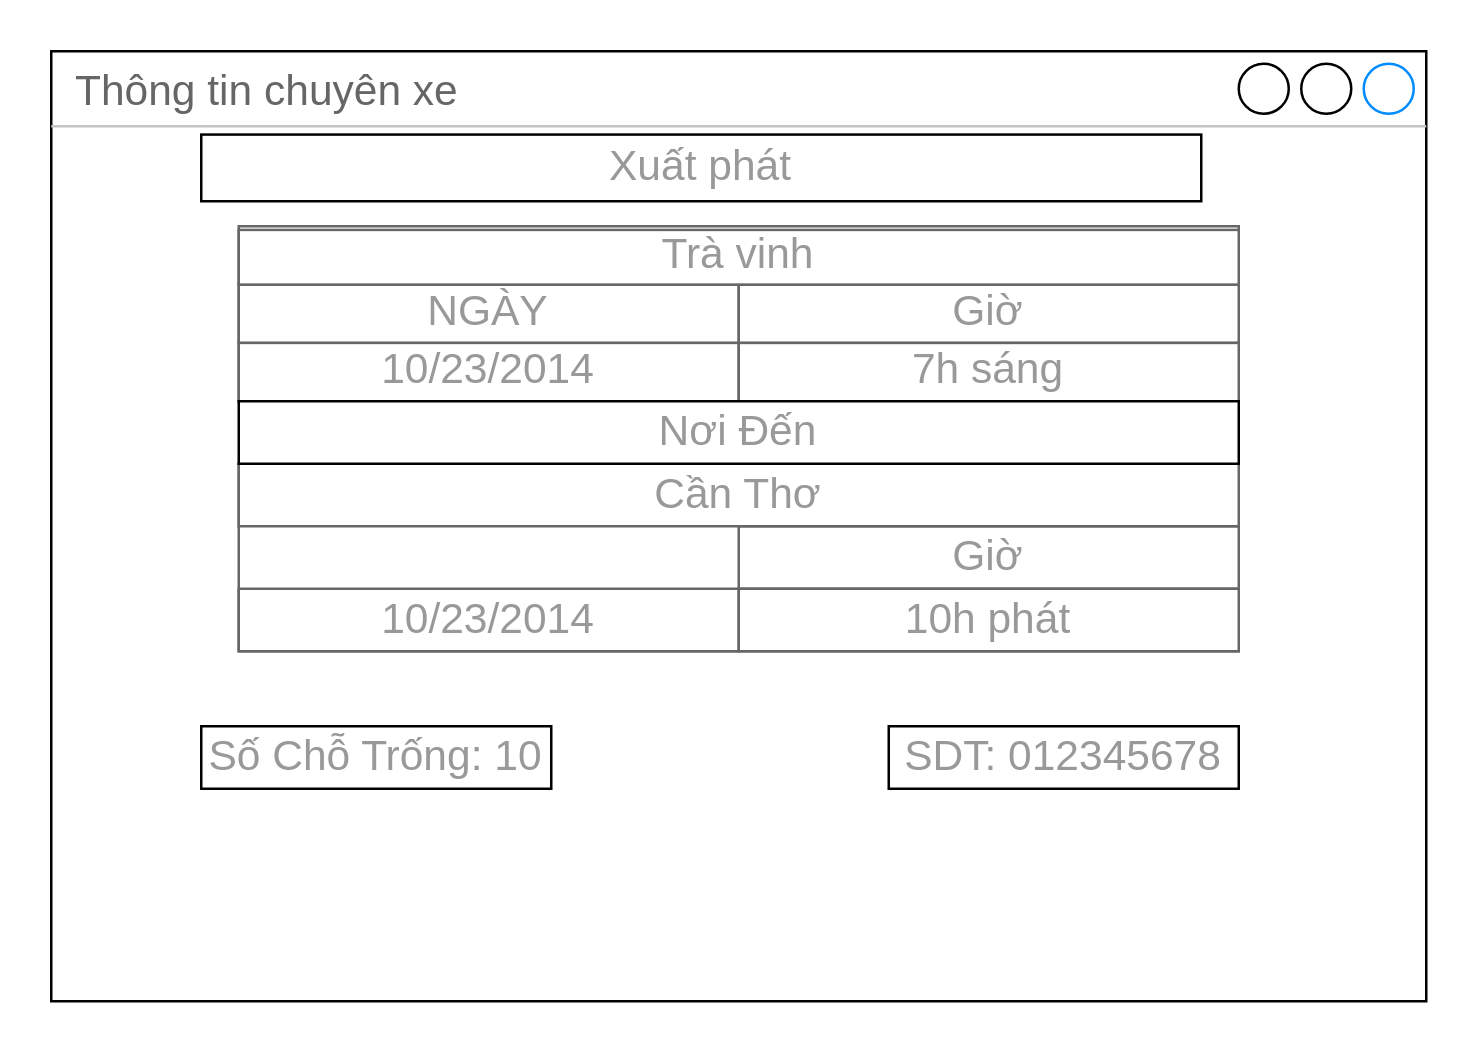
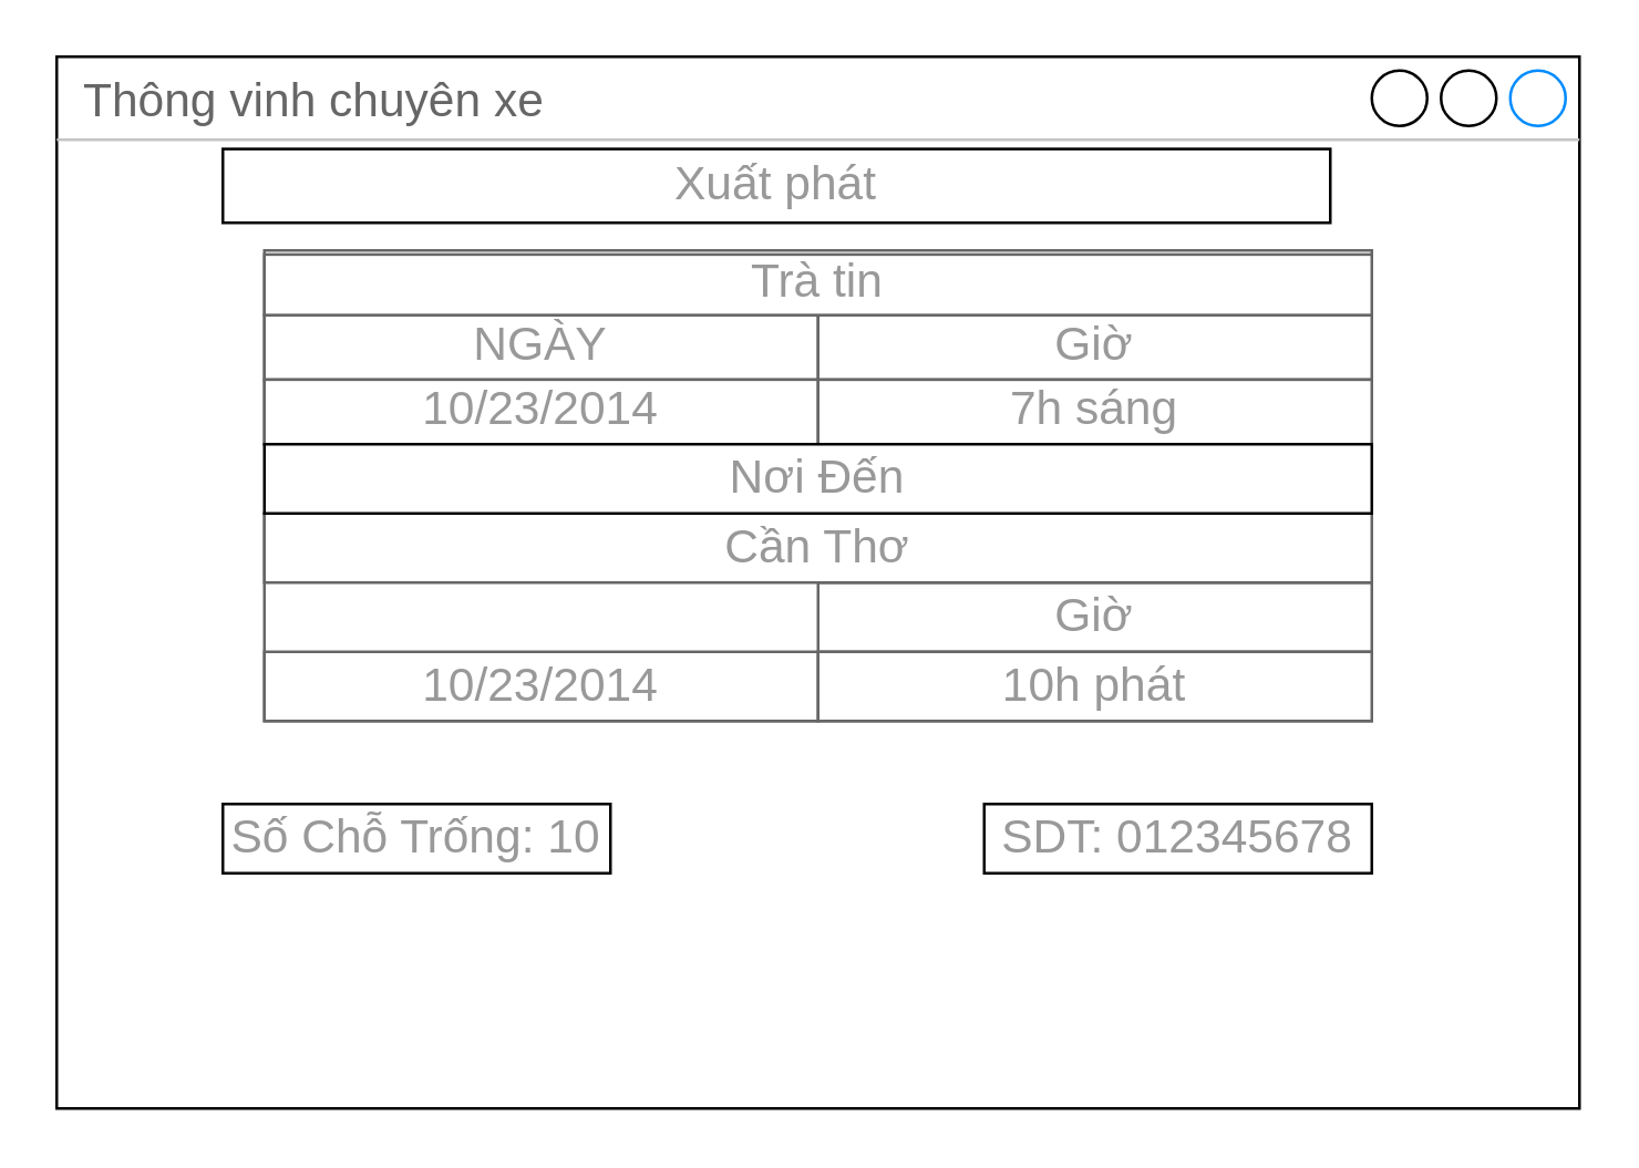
  <mxCell id="0" />
  <mxCell id="1" parent="0" />
- <mxCell id="2" value="Thông tin chuyên xe" style="strokeWidth=1;shadow=0;dashed=0;align=center;html=1;shape=mxgraph.mockup.containers.window;align=left;verticalAlign=top;spacingLeft=8;strokeColor2=#008cff;strokeColor3=#c4c4c4;fontColor=#666666;mainText=;fontSize=17;labelBackgroundColor=none;whiteSpace=wrap;" vertex="1" parent="1"><mxGeometry x="20" y="20" width="550" height="380" as="geometry" /></mxCell>
+ <mxCell id="2" value="Thông vinh chuyên xe" style="strokeWidth=1;shadow=0;dashed=0;align=center;html=1;shape=mxgraph.mockup.containers.window;align=left;verticalAlign=top;spacingLeft=8;strokeColor2=#008cff;strokeColor3=#c4c4c4;fontColor=#666666;mainText=;fontSize=17;labelBackgroundColor=none;whiteSpace=wrap;" vertex="1" parent="1"><mxGeometry x="20" y="20" width="550" height="380" as="geometry" /></mxCell>
  <mxCell id="3" value="" style="strokeWidth=1;shadow=0;dashed=0;align=center;html=1;shape=mxgraph.mockup.misc.rrect;rSize=0;strokeColor=#666666;" vertex="1" parent="1"><mxGeometry x="95" y="90" width="400" height="70" as="geometry" /></mxCell>
  <mxCell id="4" value="NGÀY" style="strokeColor=inherit;fillColor=inherit;gradientColor=inherit;strokeWidth=1;shadow=0;dashed=0;align=center;html=1;shape=mxgraph.mockup.misc.rrect;rSize=0;fontSize=17;fontColor=#999999;whiteSpace=wrap;" vertex="1" parent="3"><mxGeometry y="23.336" width="200" height="23.336" as="geometry" /></mxCell>
  <mxCell id="5" value="Giờ" style="strokeColor=inherit;fillColor=inherit;gradientColor=inherit;strokeWidth=1;shadow=0;dashed=0;align=center;html=1;shape=mxgraph.mockup.misc.rrect;rSize=0;fontSize=17;fontColor=#999999;whiteSpace=wrap;" vertex="1" parent="3"><mxGeometry x="200" y="23.333" width="200" height="23.333" as="geometry" /></mxCell>
  <mxCell id="6" value="10/23/2014" style="strokeColor=inherit;fillColor=inherit;gradientColor=inherit;strokeWidth=1;shadow=0;dashed=0;align=center;html=1;shape=mxgraph.mockup.misc.rrect;rSize=0;fontSize=17;fontColor=#999999;whiteSpace=wrap;" vertex="1" parent="3"><mxGeometry y="46.664" width="200" height="23.336" as="geometry" /></mxCell>
  <mxCell id="7" value="7h sáng" style="strokeColor=inherit;fillColor=inherit;gradientColor=inherit;strokeWidth=1;shadow=0;dashed=0;align=center;html=1;shape=mxgraph.mockup.misc.rrect;rSize=0;fontSize=17;fontColor=#999999;whiteSpace=wrap;" vertex="1" parent="3"><mxGeometry x="200" y="46.667" width="200" height="23.333" as="geometry" /></mxCell>
- <mxCell id="8" value="Trà vinh" style="strokeColor=inherit;fillColor=inherit;gradientColor=inherit;strokeWidth=1;shadow=0;dashed=0;align=center;html=1;shape=mxgraph.mockup.misc.rrect;rSize=0;fontSize=17;fontColor=#999999;whiteSpace=wrap;" vertex="1" parent="3"><mxGeometry y="1.461" width="400" height="21.875" as="geometry" /></mxCell>
+ <mxCell id="8" value="Trà tin" style="strokeColor=inherit;fillColor=inherit;gradientColor=inherit;strokeWidth=1;shadow=0;dashed=0;align=center;html=1;shape=mxgraph.mockup.misc.rrect;rSize=0;fontSize=17;fontColor=#999999;whiteSpace=wrap;" vertex="1" parent="3"><mxGeometry y="1.461" width="400" height="21.875" as="geometry" /></mxCell>
  <mxCell id="9" value="Xuất phát" style="strokeColor=inherit;fillColor=inherit;gradientColor=inherit;strokeWidth=1;shadow=0;dashed=0;align=center;html=1;shape=mxgraph.mockup.misc.rrect;rSize=0;fontSize=17;fontColor=#999999;whiteSpace=wrap;" vertex="1" parent="1"><mxGeometry x="80" y="53.33" width="400" height="26.667" as="geometry" /></mxCell>
  <mxCell id="10" value="" style="strokeWidth=1;shadow=0;dashed=0;align=center;html=1;shape=mxgraph.mockup.misc.rrect;rSize=0;strokeColor=#666666;" vertex="1" parent="1"><mxGeometry x="95" y="185" width="400" height="75" as="geometry" /></mxCell>
  <mxCell id="11" value="Giờ" style="strokeColor=inherit;fillColor=inherit;gradientColor=inherit;strokeWidth=1;shadow=0;dashed=0;align=center;html=1;shape=mxgraph.mockup.misc.rrect;rSize=0;fontSize=17;fontColor=#999999;whiteSpace=wrap;" vertex="1" parent="10"><mxGeometry x="200" y="25" width="200" height="25" as="geometry" /></mxCell>
  <mxCell id="12" value="10/23/2014" style="strokeColor=inherit;fillColor=inherit;gradientColor=inherit;strokeWidth=1;shadow=0;dashed=0;align=center;html=1;shape=mxgraph.mockup.misc.rrect;rSize=0;fontSize=17;fontColor=#999999;whiteSpace=wrap;" vertex="1" parent="10"><mxGeometry y="50" width="200" height="25" as="geometry" /></mxCell>
  <mxCell id="13" value="10h phát" style="strokeColor=inherit;fillColor=inherit;gradientColor=inherit;strokeWidth=1;shadow=0;dashed=0;align=center;html=1;shape=mxgraph.mockup.misc.rrect;rSize=0;fontSize=17;fontColor=#999999;whiteSpace=wrap;" vertex="1" parent="10"><mxGeometry x="200" y="50" width="200" height="25" as="geometry" /></mxCell>
  <mxCell id="14" value="Cần Thơ" style="strokeColor=inherit;fillColor=inherit;gradientColor=inherit;strokeWidth=1;shadow=0;dashed=0;align=center;html=1;shape=mxgraph.mockup.misc.rrect;rSize=0;fontSize=17;fontColor=#999999;whiteSpace=wrap;" vertex="1" parent="10"><mxGeometry width="400" height="25" as="geometry" /></mxCell>
  <mxCell id="15" value="Nơi Đến" style="strokeColor=inherit;fillColor=inherit;gradientColor=inherit;strokeWidth=1;shadow=0;dashed=0;align=center;html=1;shape=mxgraph.mockup.misc.rrect;rSize=0;fontSize=17;fontColor=#999999;whiteSpace=wrap;" vertex="1" parent="1"><mxGeometry x="95" y="160" width="400" height="25" as="geometry" /></mxCell>
  <mxCell id="16" value="Số Chỗ Trống: 10" style="strokeColor=inherit;fillColor=inherit;gradientColor=inherit;strokeWidth=1;shadow=0;dashed=0;align=center;html=1;shape=mxgraph.mockup.misc.rrect;rSize=0;fontSize=17;fontColor=#999999;whiteSpace=wrap;" vertex="1" parent="1"><mxGeometry x="80" y="290" width="140" height="25" as="geometry" /></mxCell>
  <mxCell id="17" value="SDT: 012345678" style="strokeColor=inherit;fillColor=inherit;gradientColor=inherit;strokeWidth=1;shadow=0;dashed=0;align=center;html=1;shape=mxgraph.mockup.misc.rrect;rSize=0;fontSize=17;fontColor=#999999;whiteSpace=wrap;" vertex="1" parent="1"><mxGeometry x="355" y="290" width="140" height="25" as="geometry" /></mxCell>
